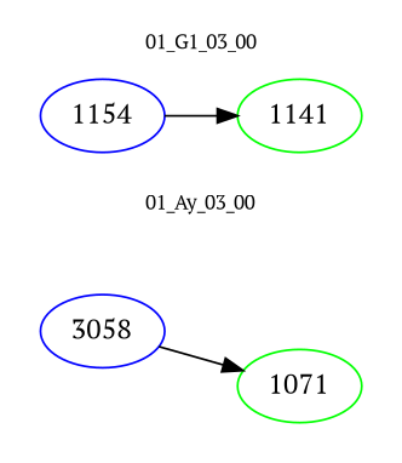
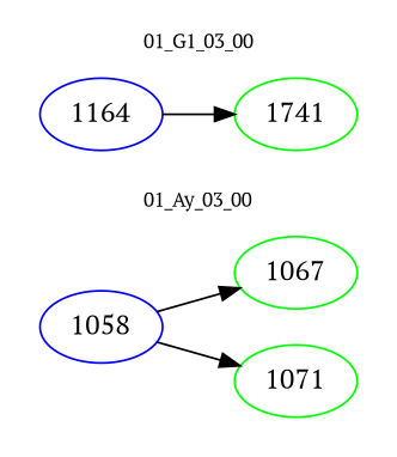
  digraph {
    fontname="PT Serif"
    rankdir=LR
    node [color=green fontname="PT Serif"]
    edge [color=black fontname="PT Serif"]
-   n1 [color=blue label=3058]
+   n1 [color=blue label=1058]
    n2 [label=1071]
-   n4 [color=blue label=1154]
-   n5 [label=1141]
+   n3 [label=1067]
+   n4 [color=blue label=1164]
+   n5 [label=1741]
    subgraph cluster_1 {
      color=white
      fontsize=10
      label="01_Ay_03_00"
      n1
      n2
+     n3
    }
    subgraph cluster_2 {
      color=white
      fontsize=10
      label="01_G1_03_00"
      n4
      n5
    }
    n1 -> n2
+   n1 -> n3
    n4 -> n5
  }
